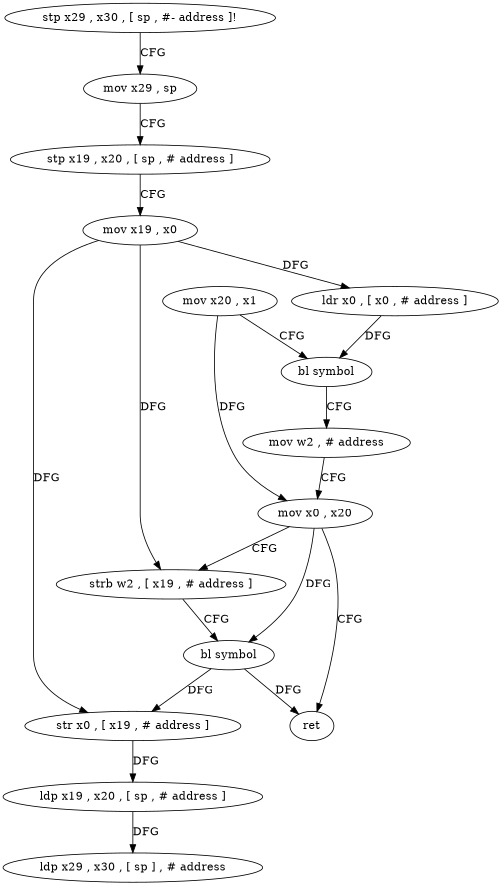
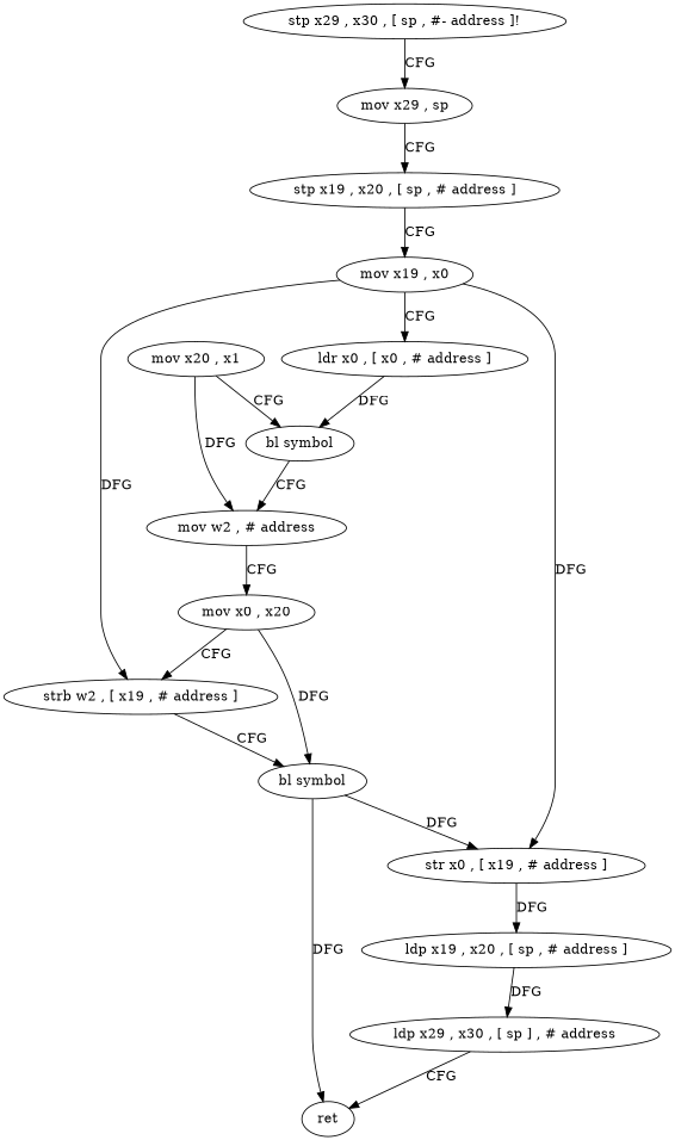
  digraph {
    n1 [label="stp x29 , x30 , [ sp , #- address ]!"]
    n2 [label="mov x29 , sp"]
    n3 [label="stp x19 , x20 , [ sp , # address ]"]
    n4 [label="mov x19 , x0"]
    n5 [label="ldr x0 , [ x0 , # address ]"]
    n6 [label="strb w2 , [ x19 , # address ]"]
    n7 [label="str x0 , [ x19 , # address ]"]
    n8 [label="bl symbol"]
    n9 [label="bl symbol"]
    n10 [label="ldp x19 , x20 , [ sp , # address ]"]
    n11 [label="mov x20 , x1"]
    n12 [label="mov x0 , x20"]
    n13 [label="mov w2 , # address"]
    n14 [label=ret]
    n15 [label="ldp x29 , x30 , [ sp ] , # address"]
    n1 -> n2 [label=CFG]
    n2 -> n3 [label=CFG]
    n3 -> n4 [label=CFG]
-   n4 -> n5 [label=DFG]
+   n4 -> n5 [label=CFG]
    n4 -> n6 [label=DFG]
    n4 -> n7 [label=DFG]
    n5 -> n8 [label=DFG]
    n6 -> n9 [label=CFG]
    n7 -> n10 [label=DFG]
    n8 -> n13 [label=CFG]
    n9 -> n7 [label=DFG]
    n9 -> n14 [label=DFG]
    n10 -> n15 [label=DFG]
    n11 -> n8 [label=CFG]
-   n11 -> n12 [label=DFG]
+   n11 -> n13 [label=DFG]
    n12 -> n6 [label=CFG]
    n12 -> n9 [label=DFG]
    n13 -> n12 [label=CFG]
-   n12 -> n14 [label=CFG]
+   n15 -> n14 [label=CFG]
  }
